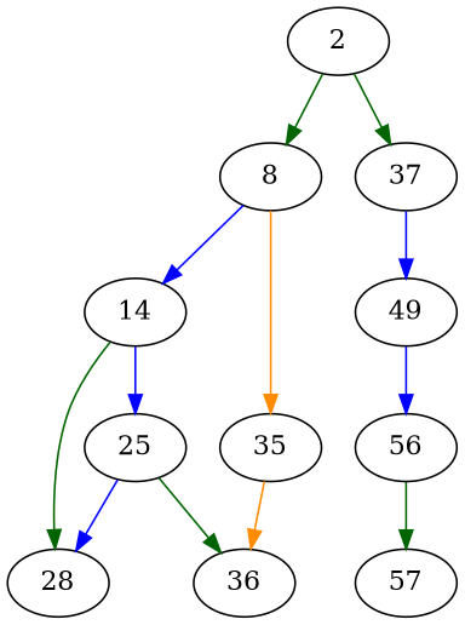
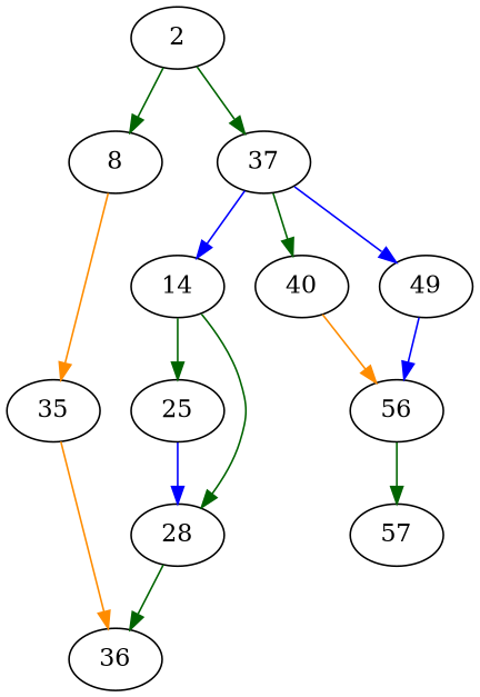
  strict digraph {
    edge [color=darkgreen]
    2 [entry=true]
    8
    37
    14
    35
+   40
    49
    25
    28
    36
    56
    57
    2 -> 8 [cond=true]
    2 -> 37 [cond=false]
-   8 -> 14 [color=blue cond=true]
+   37 -> 14 [color=blue cond=true]
    8 -> 35 [color=darkorange cond=false]
+   37 -> 40 [cond=true]
    37 -> 49 [color=blue cond=false]
-   14 -> 25 [color=blue cond=true]
+   14 -> 25 [cond=true]
    14 -> 28 [cond=false]
    35 -> 36 [color=darkorange]
+   40 -> 56 [color=darkorange]
    49 -> 56 [color=blue]
    25 -> 28 [color=blue]
-   25 -> 36
+   28 -> 36
    56 -> 57
  }
